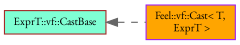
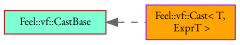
  digraph {
    rankdir=LR
    fontname="EB Garamond"
    node [fontname="EB Garamond" fontsize=10 shape=record style=filled]
-   n1 [color=brown fillcolor=aquamarine fontcolor=black height=0.2 label="ExprT::vf::CastBase" width=0.4]
+   n1 [color=brown fillcolor=aquamarine fontcolor=black height=0.2 label="Feel::vf::CastBase" width=0.4]
    n2 [color=purple fillcolor=orange height=0.2 label="Feel::vf::Cast\< T,\l ExprT \>" width=0.4]
    n1 -> n2 [color=gray40 dir=back fontname="EB Garamond" fontsize=10 labelfontname=Helvetica labelfontsize=10 style=dashed]
  }
